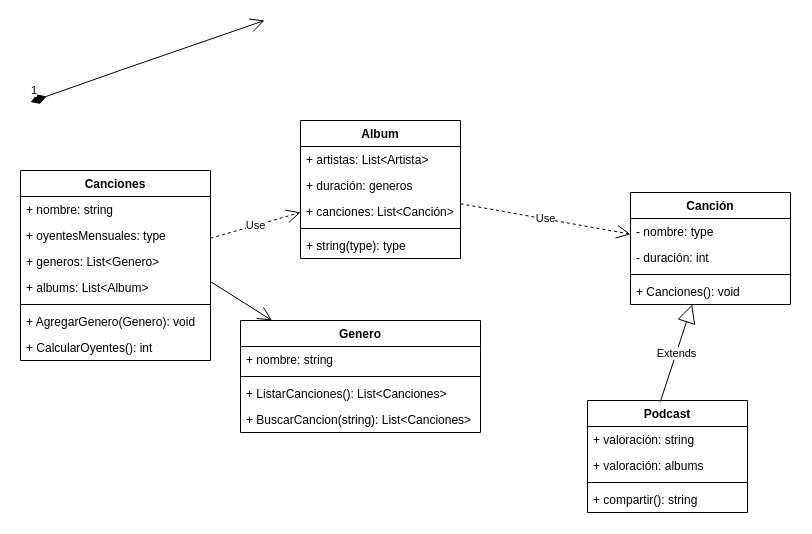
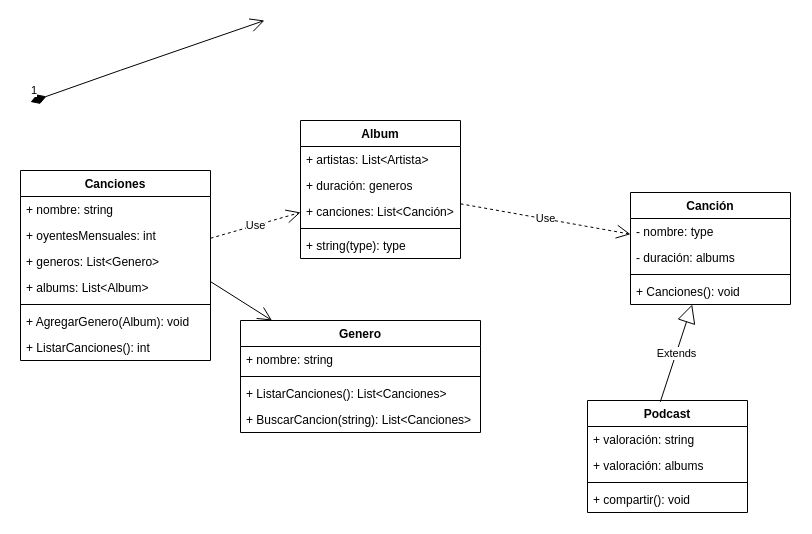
  <mxCell id="0" />
  <mxCell id="1" parent="0" />
  <mxCell id="2" value="Canciones" style="swimlane;fontStyle=1;align=center;verticalAlign=top;childLayout=stackLayout;horizontal=1;startSize=26;horizontalStack=0;resizeParent=1;resizeParentMax=0;resizeLast=0;collapsible=1;marginBottom=0;" parent="1" vertex="1"><mxGeometry x="20" y="170" width="190" height="190" as="geometry" /></mxCell>
  <mxCell id="3" value="+ nombre: string" style="text;strokeColor=none;fillColor=none;align=left;verticalAlign=top;spacingLeft=4;spacingRight=4;overflow=hidden;rotatable=0;points=[[0,0.5],[1,0.5]];portConstraint=eastwest;" parent="2" vertex="1"><mxGeometry y="26" width="190" height="26" as="geometry" /></mxCell>
- <mxCell id="4" value="+ oyentesMensuales: type" style="text;strokeColor=none;fillColor=none;align=left;verticalAlign=top;spacingLeft=4;spacingRight=4;overflow=hidden;rotatable=0;points=[[0,0.5],[1,0.5]];portConstraint=eastwest;" parent="2" vertex="1"><mxGeometry y="52" width="190" height="26" as="geometry" /></mxCell>
+ <mxCell id="4" value="+ oyentesMensuales: int" style="text;strokeColor=none;fillColor=none;align=left;verticalAlign=top;spacingLeft=4;spacingRight=4;overflow=hidden;rotatable=0;points=[[0,0.5],[1,0.5]];portConstraint=eastwest;" parent="2" vertex="1"><mxGeometry y="52" width="190" height="26" as="geometry" /></mxCell>
  <mxCell id="5" value="+ generos: List&lt;Genero&gt;" style="text;strokeColor=none;fillColor=none;align=left;verticalAlign=top;spacingLeft=4;spacingRight=4;overflow=hidden;rotatable=0;points=[[0,0.5],[1,0.5]];portConstraint=eastwest;" parent="2" vertex="1"><mxGeometry y="78" width="190" height="26" as="geometry" /></mxCell>
  <mxCell id="6" value="+ albums: List&lt;Album&gt;" style="text;strokeColor=none;fillColor=none;align=left;verticalAlign=top;spacingLeft=4;spacingRight=4;overflow=hidden;rotatable=0;points=[[0,0.5],[1,0.5]];portConstraint=eastwest;" parent="2" vertex="1"><mxGeometry y="104" width="190" height="26" as="geometry" /></mxCell>
  <mxCell id="7" value="" style="line;strokeWidth=1;fillColor=none;align=left;verticalAlign=middle;spacingTop=-1;spacingLeft=3;spacingRight=3;rotatable=0;labelPosition=right;points=[];portConstraint=eastwest;" parent="2" vertex="1"><mxGeometry y="130" width="190" height="8" as="geometry" /></mxCell>
- <mxCell id="8" value="+ AgregarGenero(Genero): void" style="text;strokeColor=none;fillColor=none;align=left;verticalAlign=top;spacingLeft=4;spacingRight=4;overflow=hidden;rotatable=0;points=[[0,0.5],[1,0.5]];portConstraint=eastwest;" parent="2" vertex="1"><mxGeometry y="138" width="190" height="26" as="geometry" /></mxCell>
- <mxCell id="9" value="+ CalcularOyentes(): int" style="text;strokeColor=none;fillColor=none;align=left;verticalAlign=top;spacingLeft=4;spacingRight=4;overflow=hidden;rotatable=0;points=[[0,0.5],[1,0.5]];portConstraint=eastwest;" parent="2" vertex="1"><mxGeometry y="164" width="190" height="26" as="geometry" /></mxCell>
+ <mxCell id="8" value="+ AgregarGenero(Album): void" style="text;strokeColor=none;fillColor=none;align=left;verticalAlign=top;spacingLeft=4;spacingRight=4;overflow=hidden;rotatable=0;points=[[0,0.5],[1,0.5]];portConstraint=eastwest;" parent="2" vertex="1"><mxGeometry y="138" width="190" height="26" as="geometry" /></mxCell>
+ <mxCell id="9" value="+ ListarCanciones(): int" style="text;strokeColor=none;fillColor=none;align=left;verticalAlign=top;spacingLeft=4;spacingRight=4;overflow=hidden;rotatable=0;points=[[0,0.5],[1,0.5]];portConstraint=eastwest;" parent="2" vertex="1"><mxGeometry y="164" width="190" height="26" as="geometry" /></mxCell>
  <mxCell id="10" value="Genero" style="swimlane;fontStyle=1;align=center;verticalAlign=top;childLayout=stackLayout;horizontal=1;startSize=26;horizontalStack=0;resizeParent=1;resizeParentMax=0;resizeLast=0;collapsible=1;marginBottom=0;" parent="1" vertex="1"><mxGeometry x="240" y="320" width="240" height="112" as="geometry" /></mxCell>
  <mxCell id="11" value="+ nombre: string" style="text;strokeColor=none;fillColor=none;align=left;verticalAlign=top;spacingLeft=4;spacingRight=4;overflow=hidden;rotatable=0;points=[[0,0.5],[1,0.5]];portConstraint=eastwest;" parent="10" vertex="1"><mxGeometry y="26" width="240" height="26" as="geometry" /></mxCell>
  <mxCell id="12" value="" style="line;strokeWidth=1;fillColor=none;align=left;verticalAlign=middle;spacingTop=-1;spacingLeft=3;spacingRight=3;rotatable=0;labelPosition=right;points=[];portConstraint=eastwest;" parent="10" vertex="1"><mxGeometry y="52" width="240" height="8" as="geometry" /></mxCell>
  <mxCell id="13" value="+ ListarCanciones(): List&lt;Canciones&gt;" style="text;strokeColor=none;fillColor=none;align=left;verticalAlign=top;spacingLeft=4;spacingRight=4;overflow=hidden;rotatable=0;points=[[0,0.5],[1,0.5]];portConstraint=eastwest;" parent="10" vertex="1"><mxGeometry y="60" width="240" height="26" as="geometry" /></mxCell>
  <mxCell id="14" value="+ BuscarCancion(string): List&lt;Canciones&gt;" style="text;strokeColor=none;fillColor=none;align=left;verticalAlign=top;spacingLeft=4;spacingRight=4;overflow=hidden;rotatable=0;points=[[0,0.5],[1,0.5]];portConstraint=eastwest;" parent="10" vertex="1"><mxGeometry y="86" width="240" height="26" as="geometry" /></mxCell>
  <mxCell id="15" value="Canción" style="swimlane;fontStyle=1;align=center;verticalAlign=top;childLayout=stackLayout;horizontal=1;startSize=26;horizontalStack=0;resizeParent=1;resizeParentMax=0;resizeLast=0;collapsible=1;marginBottom=0;" parent="1" vertex="1"><mxGeometry x="630" y="192" width="160" height="112" as="geometry" /></mxCell>
  <mxCell id="16" value="- nombre: type" style="text;strokeColor=none;fillColor=none;align=left;verticalAlign=top;spacingLeft=4;spacingRight=4;overflow=hidden;rotatable=0;points=[[0,0.5],[1,0.5]];portConstraint=eastwest;" parent="15" vertex="1"><mxGeometry y="26" width="160" height="26" as="geometry" /></mxCell>
- <mxCell id="17" value="- duración: int" style="text;strokeColor=none;fillColor=none;align=left;verticalAlign=top;spacingLeft=4;spacingRight=4;overflow=hidden;rotatable=0;points=[[0,0.5],[1,0.5]];portConstraint=eastwest;" parent="15" vertex="1"><mxGeometry y="52" width="160" height="26" as="geometry" /></mxCell>
+ <mxCell id="17" value="- duración: albums" style="text;strokeColor=none;fillColor=none;align=left;verticalAlign=top;spacingLeft=4;spacingRight=4;overflow=hidden;rotatable=0;points=[[0,0.5],[1,0.5]];portConstraint=eastwest;" parent="15" vertex="1"><mxGeometry y="52" width="160" height="26" as="geometry" /></mxCell>
  <mxCell id="18" value="" style="line;strokeWidth=1;fillColor=none;align=left;verticalAlign=middle;spacingTop=-1;spacingLeft=3;spacingRight=3;rotatable=0;labelPosition=right;points=[];portConstraint=eastwest;" parent="15" vertex="1"><mxGeometry y="78" width="160" height="8" as="geometry" /></mxCell>
  <mxCell id="19" value="+ Canciones(): void" style="text;strokeColor=none;fillColor=none;align=left;verticalAlign=top;spacingLeft=4;spacingRight=4;overflow=hidden;rotatable=0;points=[[0,0.5],[1,0.5]];portConstraint=eastwest;" parent="15" vertex="1"><mxGeometry y="86" width="160" height="26" as="geometry" /></mxCell>
  <mxCell id="20" value="Podcast" style="swimlane;fontStyle=1;align=center;verticalAlign=top;childLayout=stackLayout;horizontal=1;startSize=26;horizontalStack=0;resizeParent=1;resizeParentMax=0;resizeLast=0;collapsible=1;marginBottom=0;" parent="1" vertex="1"><mxGeometry x="587" y="400" width="160" height="112" as="geometry" /></mxCell>
  <mxCell id="21" value="+ valoración: string" style="text;strokeColor=none;fillColor=none;align=left;verticalAlign=top;spacingLeft=4;spacingRight=4;overflow=hidden;rotatable=0;points=[[0,0.5],[1,0.5]];portConstraint=eastwest;" parent="20" vertex="1"><mxGeometry y="26" width="160" height="26" as="geometry" /></mxCell>
  <mxCell id="22" value="+ valoración: albums" style="text;strokeColor=none;fillColor=none;align=left;verticalAlign=top;spacingLeft=4;spacingRight=4;overflow=hidden;rotatable=0;points=[[0,0.5],[1,0.5]];portConstraint=eastwest;" parent="20" vertex="1"><mxGeometry y="52" width="160" height="26" as="geometry" /></mxCell>
  <mxCell id="23" value="" style="line;strokeWidth=1;fillColor=none;align=left;verticalAlign=middle;spacingTop=-1;spacingLeft=3;spacingRight=3;rotatable=0;labelPosition=right;points=[];portConstraint=eastwest;" parent="20" vertex="1"><mxGeometry y="78" width="160" height="8" as="geometry" /></mxCell>
- <mxCell id="24" value="+ compartir(): string" style="text;strokeColor=none;fillColor=none;align=left;verticalAlign=top;spacingLeft=4;spacingRight=4;overflow=hidden;rotatable=0;points=[[0,0.5],[1,0.5]];portConstraint=eastwest;" parent="20" vertex="1"><mxGeometry y="86" width="160" height="26" as="geometry" /></mxCell>
+ <mxCell id="24" value="+ compartir(): void" style="text;strokeColor=none;fillColor=none;align=left;verticalAlign=top;spacingLeft=4;spacingRight=4;overflow=hidden;rotatable=0;points=[[0,0.5],[1,0.5]];portConstraint=eastwest;" parent="20" vertex="1"><mxGeometry y="86" width="160" height="26" as="geometry" /></mxCell>
  <mxCell id="25" value="Album" style="swimlane;fontStyle=1;align=center;verticalAlign=top;childLayout=stackLayout;horizontal=1;startSize=26;horizontalStack=0;resizeParent=1;resizeParentMax=0;resizeLast=0;collapsible=1;marginBottom=0;" parent="1" vertex="1"><mxGeometry x="300" width="160" height="138" as="geometry" y="120" /></mxCell>
  <mxCell id="26" value="+ artistas: List&lt;Artista&gt;" style="text;strokeColor=none;fillColor=none;align=left;verticalAlign=top;spacingLeft=4;spacingRight=4;overflow=hidden;rotatable=0;points=[[0,0.5],[1,0.5]];portConstraint=eastwest;" parent="25" vertex="1"><mxGeometry y="26" width="160" height="26" as="geometry" /></mxCell>
  <mxCell id="27" value="+ duración: generos" style="text;strokeColor=none;fillColor=none;align=left;verticalAlign=top;spacingLeft=4;spacingRight=4;overflow=hidden;rotatable=0;points=[[0,0.5],[1,0.5]];portConstraint=eastwest;" parent="25" vertex="1"><mxGeometry y="52" width="160" height="26" as="geometry" /></mxCell>
  <mxCell id="28" value="+ canciones: List&lt;Canción&gt;" style="text;strokeColor=none;fillColor=none;align=left;verticalAlign=top;spacingLeft=4;spacingRight=4;overflow=hidden;rotatable=0;points=[[0,0.5],[1,0.5]];portConstraint=eastwest;" parent="25" vertex="1"><mxGeometry y="78" width="160" height="26" as="geometry" /></mxCell>
  <mxCell id="29" value="" style="line;strokeWidth=1;fillColor=none;align=left;verticalAlign=middle;spacingTop=-1;spacingLeft=3;spacingRight=3;rotatable=0;labelPosition=right;points=[];portConstraint=eastwest;" parent="25" vertex="1"><mxGeometry y="104" width="160" height="8" as="geometry" /></mxCell>
  <mxCell id="30" value="+ string(type): type" style="text;strokeColor=none;fillColor=none;align=left;verticalAlign=top;spacingLeft=4;spacingRight=4;overflow=hidden;rotatable=0;points=[[0,0.5],[1,0.5]];portConstraint=eastwest;" parent="25" vertex="1"><mxGeometry y="112" width="160" height="26" as="geometry" /></mxCell>
  <mxCell id="31" value="" style="endArrow=open;endFill=1;endSize=12;html=1;rounded=0;exitX=1.002;exitY=0.282;exitDx=0;exitDy=0;exitPerimeter=0;" parent="1" source="6" target="10" edge="1"><mxGeometry width="160" relative="1" as="geometry"><mxPoint x="210" y="290" as="sourcePoint" /><mxPoint x="370" y="290" as="targetPoint" /></mxGeometry></mxCell>
  <mxCell id="32" value="1" style="endArrow=open;html=1;endSize=12;startArrow=diamondThin;startSize=14;startFill=1;align=left;verticalAlign=bottom;rounded=0;entryX=0;entryY=0.25;entryDx=0;entryDy=0;editable=0;" parent="1" edge="1"><mxGeometry x="-1" y="3" relative="1" as="geometry"><mxPoint x="30.004" y="101.5" as="sourcePoint" /><mxPoint x="263.97" y="20" as="targetPoint" /><Array as="points"><mxPoint x="120" y="69.75" /></Array></mxGeometry></mxCell>
  <mxCell id="33" value="Use" style="endArrow=open;endSize=12;dashed=1;html=1;rounded=0;labelBackgroundColor=default;fontFamily=Helvetica;fontSize=11;fontColor=default;strokeColor=default;shape=connector;" parent="1" source="25" target="15" edge="1"><mxGeometry width="160" relative="1" as="geometry"><mxPoint x="540" y="200.71" as="sourcePoint" /><mxPoint x="700" y="200.71" as="targetPoint" /></mxGeometry></mxCell>
  <mxCell id="34" value="Use" style="endArrow=open;endSize=12;dashed=1;html=1;rounded=0;labelBackgroundColor=default;fontFamily=Helvetica;fontSize=11;fontColor=default;strokeColor=default;shape=connector;" parent="1" source="2" target="25" edge="1"><mxGeometry width="160" relative="1" as="geometry"><mxPoint x="350" y="260" as="sourcePoint" /><mxPoint x="510" y="260" as="targetPoint" /></mxGeometry></mxCell>
  <mxCell id="35" value="Extends" style="endArrow=block;endSize=16;endFill=0;html=1;rounded=0;labelBackgroundColor=default;fontFamily=Helvetica;fontSize=11;fontColor=default;strokeColor=default;shape=connector;exitX=0.455;exitY=0.012;exitDx=0;exitDy=0;exitPerimeter=0;" parent="1" source="20" target="15" edge="1"><mxGeometry width="160" relative="1" as="geometry"><mxPoint x="610" y="420" as="sourcePoint" /><mxPoint x="770" y="420" as="targetPoint" /></mxGeometry></mxCell>
